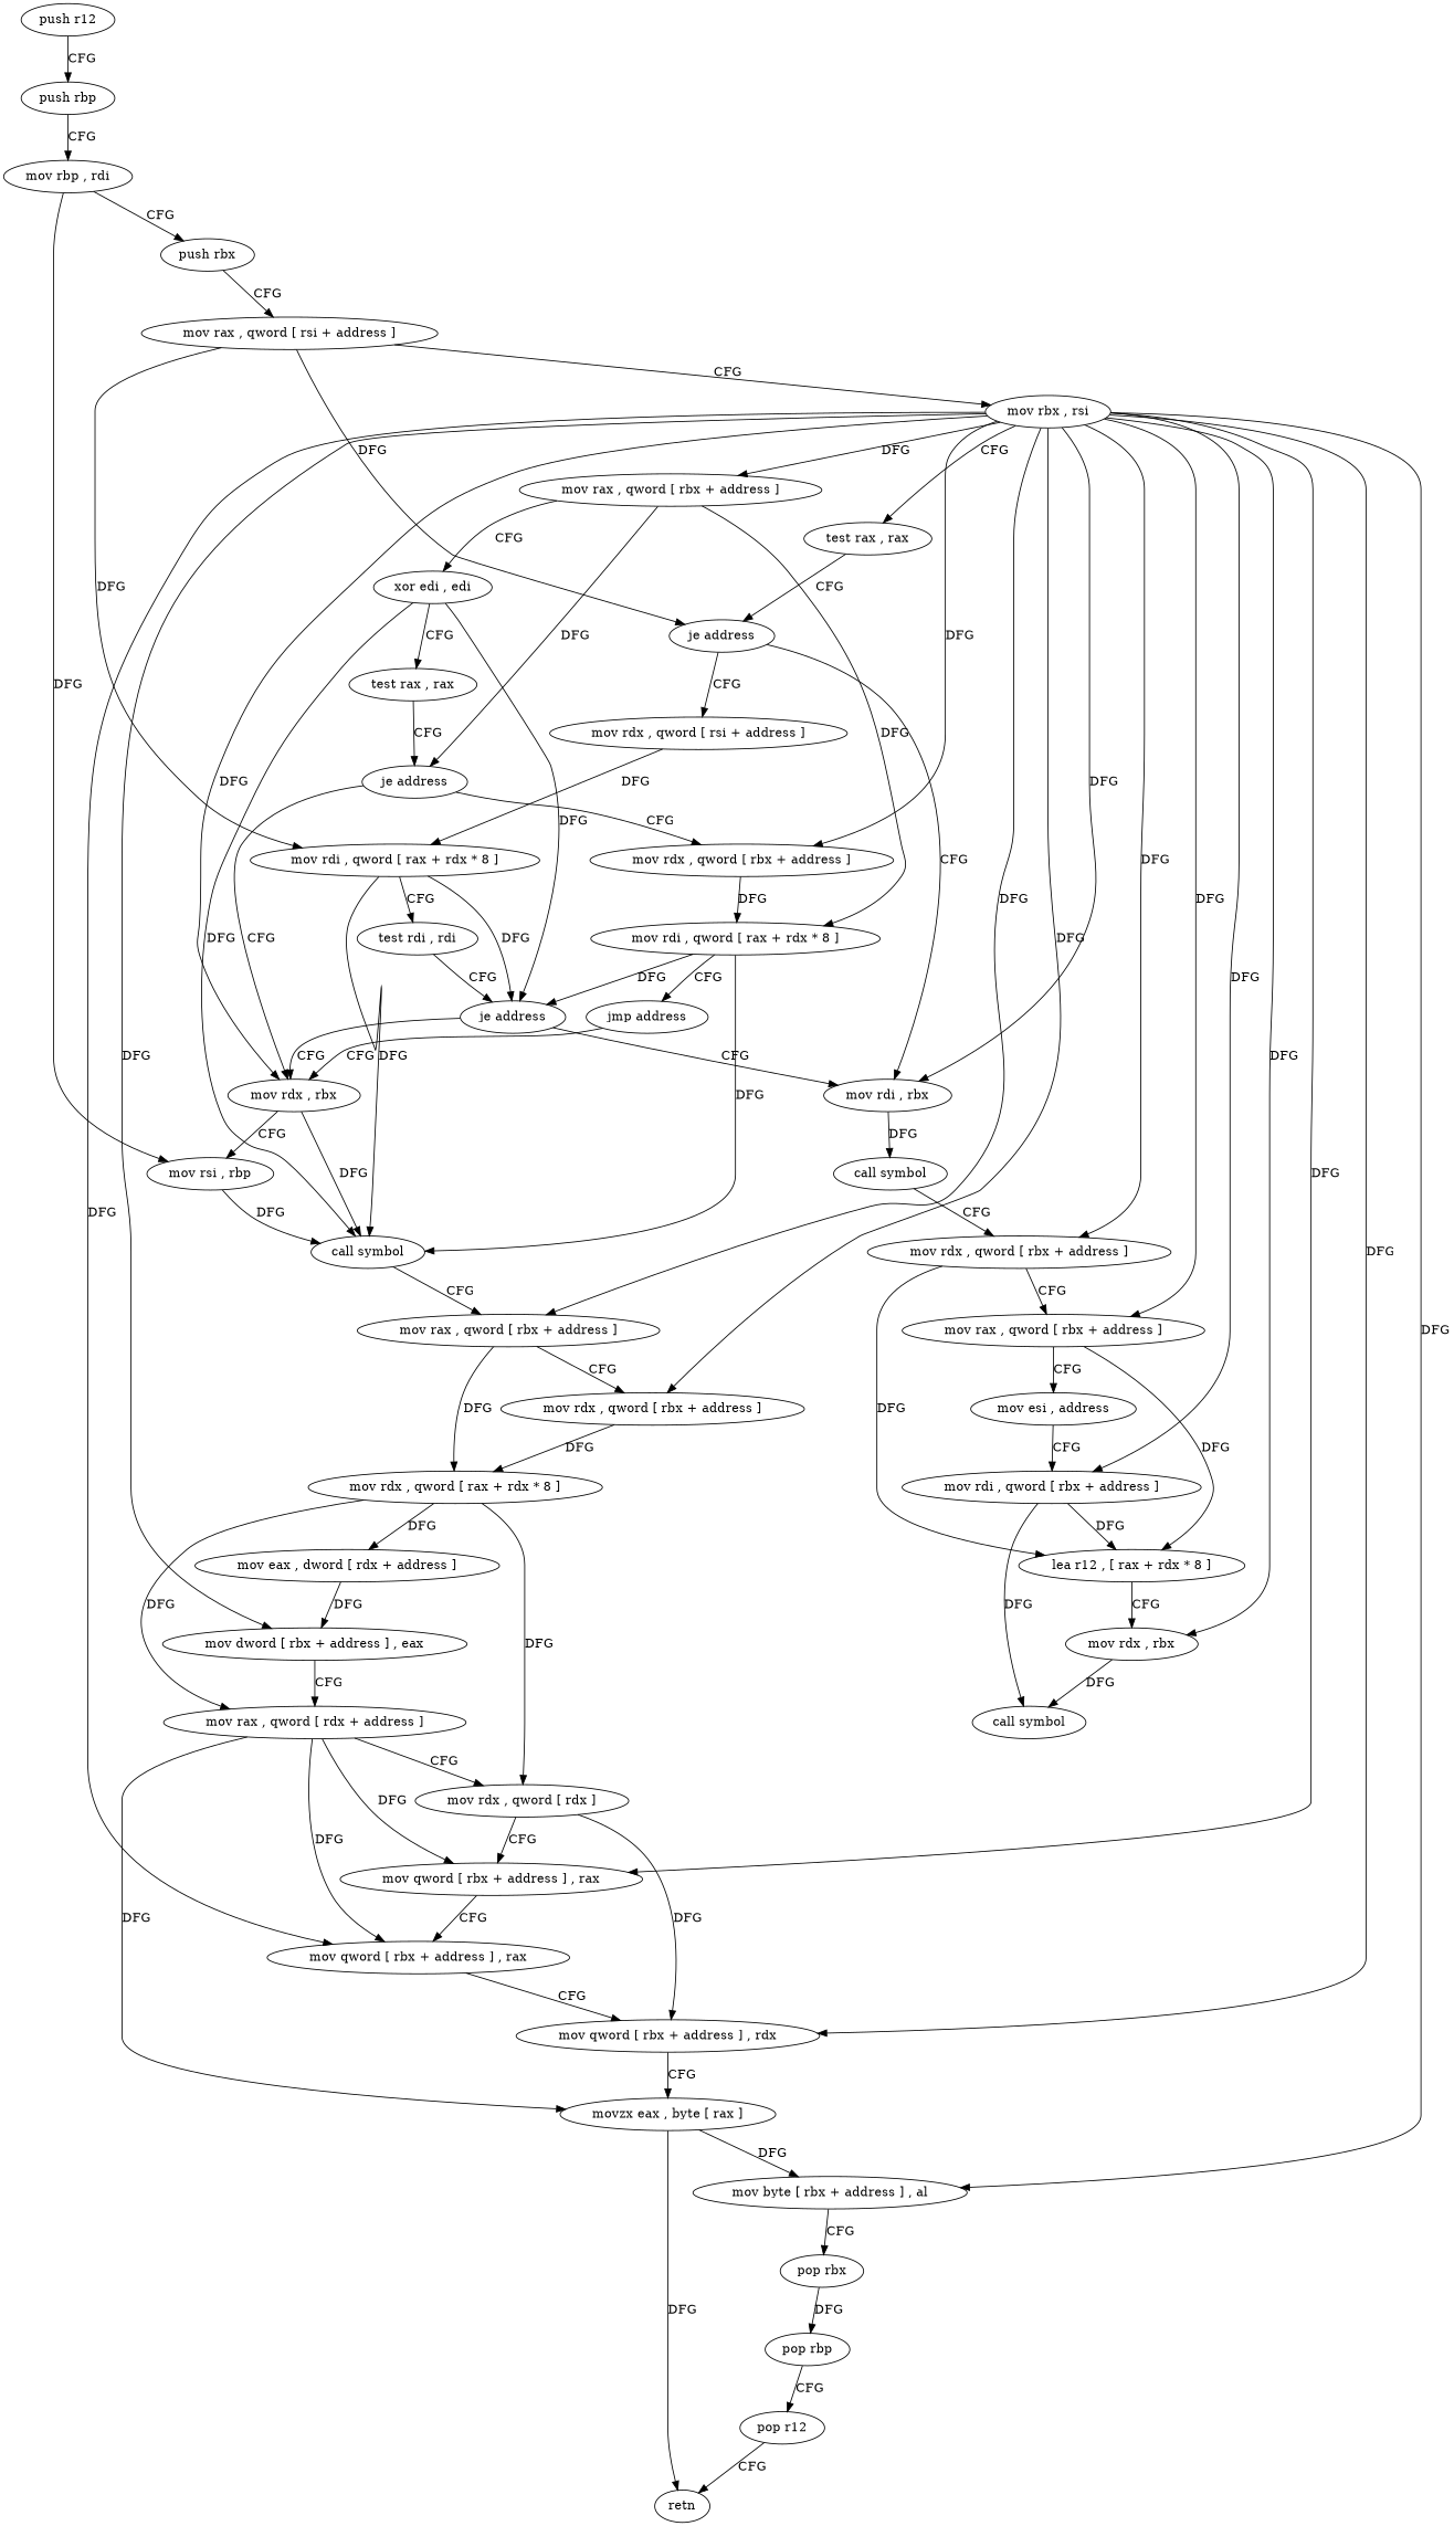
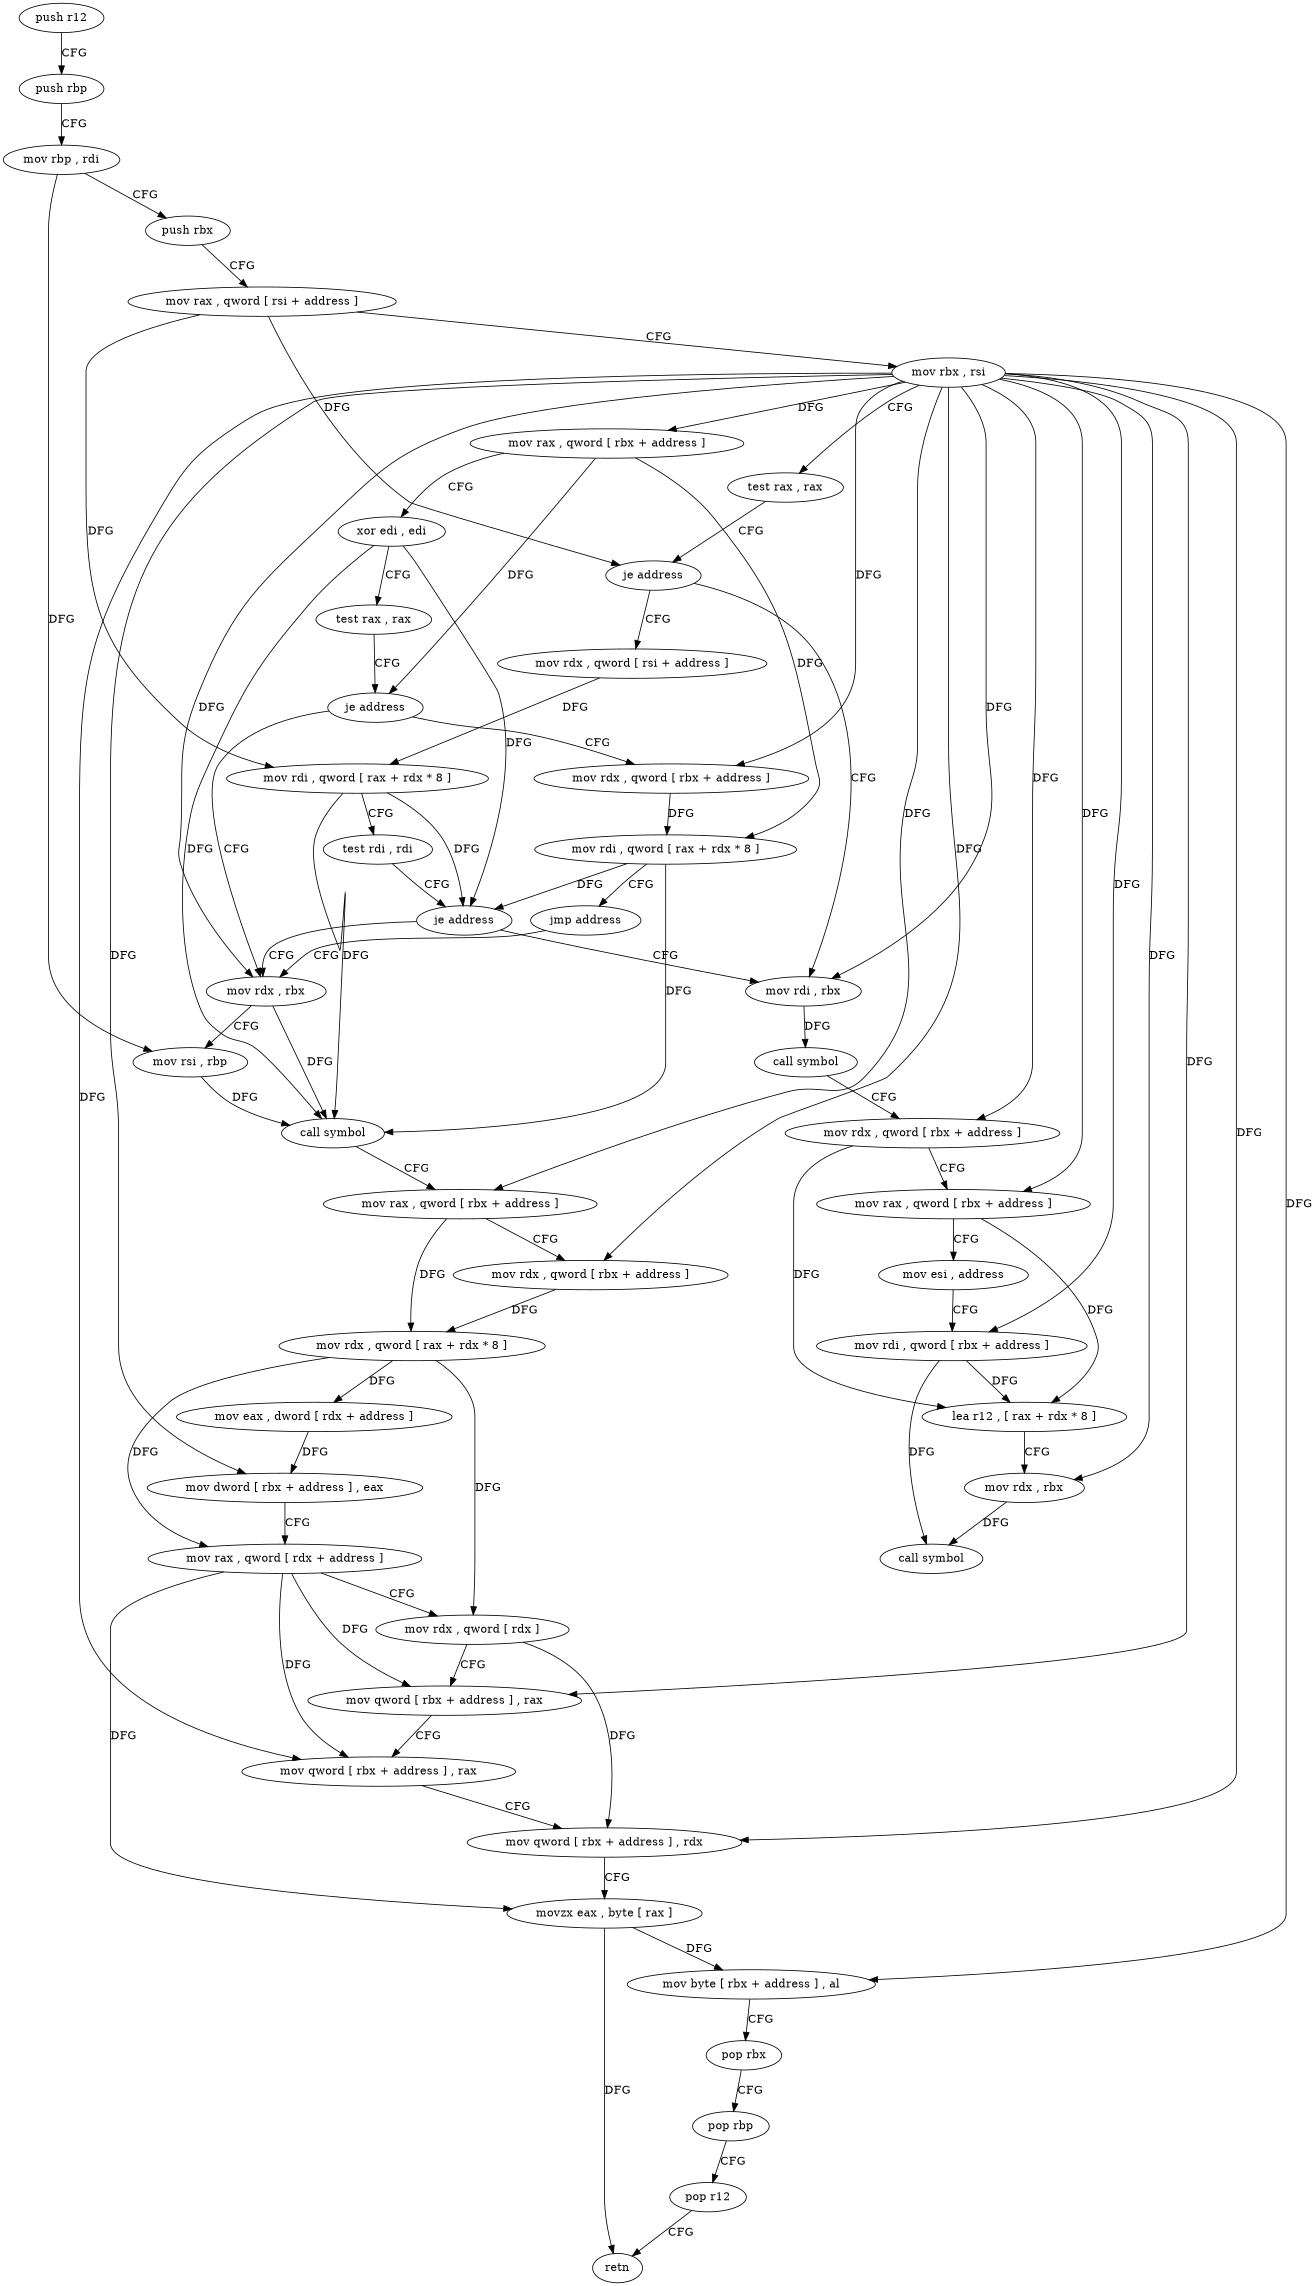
  digraph {
    n1 [label="push r12"]
    n2 [label="push rbp"]
    n3 [label="mov rbp , rdi"]
    n4 [label="push rbx"]
    n5 [label="mov rsi , rbp"]
    n6 [label="mov rax , qword [ rsi + address ]"]
    n7 [label="call symbol"]
    n8 [label="mov rbx , rsi"]
    n9 [label="je address"]
    n10 [label="mov rdi , qword [ rax + rdx * 8 ]"]
    n11 [label="test rax , rax"]
    n12 [label="mov rdi , rbx"]
    n13 [label="mov rdx , qword [ rbx + address ]"]
    n14 [label="mov rax , qword [ rbx + address ]"]
    n15 [label="mov rdi , qword [ rbx + address ]"]
    n16 [label="mov rdx , rbx"]
    n17 [label="mov rax , qword [ rbx + address ]"]
    n18 [label="mov rdx , rbx"]
    n19 [label="mov rdx , qword [ rbx + address ]"]
    n20 [label="mov rax , qword [ rbx + address ]"]
    n21 [label="mov rdx , qword [ rbx + address ]"]
    n22 [label="mov dword [ rbx + address ] , eax"]
    n23 [label="mov qword [ rbx + address ] , rax"]
    n24 [label="mov qword [ rbx + address ] , rax"]
    n25 [label="mov qword [ rbx + address ] , rdx"]
    n26 [label="mov byte [ rbx + address ] , al"]
    n27 [label="mov rdx , qword [ rsi + address ]"]
    n28 [label="je address"]
    n29 [label="test rdi , rdi"]
    n30 [label="call symbol"]
    n31 [label="lea r12 , [ rax + rdx * 8 ]"]
    n32 [label="mov esi , address"]
    n33 [label="call symbol"]
    n34 [label="xor edi , edi"]
    n35 [label="je address"]
    n36 [label="mov rdi , qword [ rax + rdx * 8 ]"]
    n37 [label="mov rdx , qword [ rax + rdx * 8 ]"]
    n38 [label="mov rax , qword [ rdx + address ]"]
    n39 [label="movzx eax , byte [ rax ]"]
    n40 [label="pop rbx"]
    n41 [label="test rax , rax"]
    n42 [label="jmp address"]
    n43 [label="mov eax , dword [ rdx + address ]"]
    n44 [label="mov rdx , qword [ rdx ]"]
    n45 [label=retn]
    n46 [label="pop rbp"]
    n47 [label="pop r12"]
    n1 -> n2 [label=CFG]
    n2 -> n3 [label=CFG]
    n3 -> n4 [label=CFG]
    n3 -> n5 [label=DFG]
    n4 -> n6 [label=CFG]
    n5 -> n7 [label=DFG]
    n6 -> n8 [label=CFG]
    n6 -> n9 [label=DFG]
    n6 -> n10 [label=DFG]
    n7 -> n20 [label=CFG]
    n8 -> n11 [label=CFG]
    n8 -> n12 [label=DFG]
    n8 -> n13 [label=DFG]
    n8 -> n14 [label=DFG]
    n8 -> n15 [label=DFG]
    n8 -> n16 [label=DFG]
    n8 -> n17 [label=DFG]
    n8 -> n18 [label=DFG]
    n8 -> n19 [label=DFG]
    n8 -> n20 [label=DFG]
    n8 -> n21 [label=DFG]
    n8 -> n22 [label=DFG]
    n8 -> n23 [label=DFG]
    n8 -> n24 [label=DFG]
    n8 -> n25 [label=DFG]
    n8 -> n26 [label=DFG]
    n9 -> n12 [label=CFG]
    n9 -> n27 [label=CFG]
    n10 -> n7 [label=DFG]
    n10 -> n28 [label=DFG]
    n10 -> n29 [label=CFG]
    n11 -> n9 [label=CFG]
    n12 -> n30 [label=DFG]
    n13 -> n14 [label=CFG]
    n13 -> n31 [label=DFG]
    n14 -> n31 [label=DFG]
    n14 -> n32 [label=CFG]
    n15 -> n31 [label=DFG]
    n15 -> n33 [label=DFG]
    n16 -> n33 [label=DFG]
    n17 -> n34 [label=CFG]
    n17 -> n35 [label=DFG]
    n17 -> n36 [label=DFG]
    n18 -> n5 [label=CFG]
    n18 -> n7 [label=DFG]
    n19 -> n36 [label=DFG]
    n20 -> n21 [label=CFG]
    n20 -> n37 [label=DFG]
    n21 -> n37 [label=DFG]
    n22 -> n38 [label=CFG]
    n23 -> n24 [label=CFG]
    n24 -> n25 [label=CFG]
    n25 -> n39 [label=CFG]
    n26 -> n40 [label=CFG]
    n27 -> n10 [label=DFG]
    n28 -> n12 [label=CFG]
    n28 -> n18 [label=CFG]
    n29 -> n28 [label=CFG]
    n30 -> n13 [label=CFG]
    n31 -> n16 [label=CFG]
    n32 -> n15 [label=CFG]
    n34 -> n7 [label=DFG]
    n34 -> n28 [label=DFG]
    n34 -> n41 [label=CFG]
    n35 -> n18 [label=CFG]
    n35 -> n19 [label=CFG]
    n36 -> n7 [label=DFG]
    n36 -> n28 [label=DFG]
    n36 -> n42 [label=CFG]
    n37 -> n38 [label=DFG]
    n37 -> n43 [label=DFG]
    n37 -> n44 [label=DFG]
    n38 -> n23 [label=DFG]
    n38 -> n24 [label=DFG]
    n38 -> n39 [label=DFG]
    n38 -> n44 [label=CFG]
    n39 -> n26 [label=DFG]
    n39 -> n45 [label=DFG]
-   n40 -> n46 [label=DFG]
+   n40 -> n46 [label=CFG]
    n41 -> n35 [label=CFG]
    n42 -> n18 [label=CFG]
    n43 -> n22 [label=DFG]
    n44 -> n23 [label=CFG]
    n44 -> n25 [label=DFG]
    n46 -> n47 [label=CFG]
    n47 -> n45 [label=CFG]
  }
